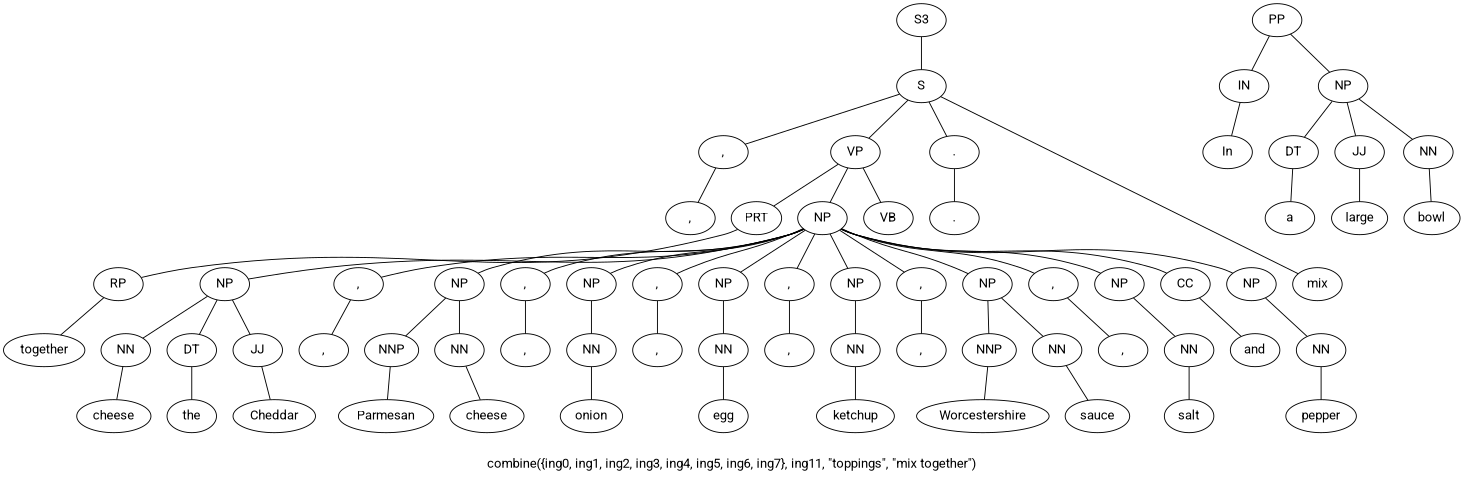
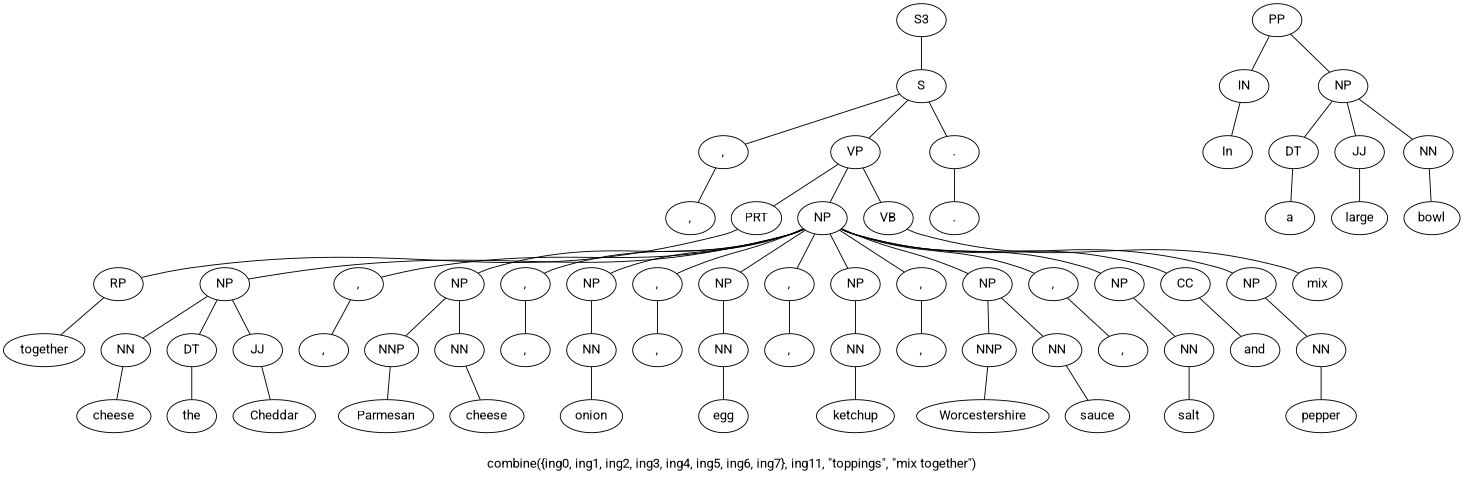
  graph {
    fontname=Roboto
    label="combine({ing0, ing1, ing2, ing3, ing4, ing5, ing6, ing7}, ing11, \"toppings\", \"mix together\")"
    node [fontname=Roboto]
    edge [fontname=Roboto]
    n1 [label=S3]
    n2 [label=S]
    n3 [label=","]
    n4 [label=VP]
    n5 [label="."]
    n6 [label=PP]
    n7 [label=IN]
    n8 [label=NP]
    n9 [label=","]
    n10 [label=VB]
    n11 [label=PRT]
    n12 [label=NP]
    n13 [label="."]
    n14 [label=In]
    n15 [label=DT]
    n16 [label=JJ]
    n17 [label=NN]
    n18 [label=a]
    n19 [label=large]
    n20 [label=bowl]
    n21 [label=mix]
    n22 [label=RP]
    n23 [label=NP]
    n24 [label=","]
    n25 [label=NP]
    n26 [label=","]
    n27 [label=NP]
    n28 [label=","]
    n29 [label=NP]
    n30 [label=","]
    n31 [label=NP]
    n32 [label=","]
    n33 [label=NP]
    n34 [label=","]
    n35 [label=NP]
    n36 [label=CC]
    n37 [label=NP]
    n38 [label=together]
    n39 [label=DT]
    n40 [label=JJ]
    n41 [label=NN]
    n42 [label=","]
    n43 [label=NNP]
    n44 [label=NN]
    n45 [label=","]
    n46 [label=NN]
    n47 [label=","]
    n48 [label=NN]
    n49 [label=","]
    n50 [label=NN]
    n51 [label=","]
    n52 [label=NNP]
    n53 [label=NN]
    n54 [label=","]
    n55 [label=NN]
    n56 [label=and]
    n57 [label=NN]
    n58 [label=the]
    n59 [label=Cheddar]
    n60 [label=cheese]
    n61 [label=Parmesan]
    n62 [label=cheese]
    n63 [label=onion]
    n64 [label=egg]
    n65 [label=ketchup]
    n66 [label=Worcestershire]
    n67 [label=sauce]
    n68 [label=salt]
    n69 [label=pepper]
    n1 -- n2
    n2 -- n3
    n2 -- n4
    n2 -- n5
    n3 -- n9
    n4 -- n10
    n4 -- n11
    n4 -- n12
    n5 -- n13
    n6 -- n7
    n6 -- n8
    n7 -- n14
    n8 -- n15
    n8 -- n16
    n8 -- n17
-   n2 -- n21
+   n10 -- n21
    n11 -- n22
    n12 -- n23
    n12 -- n24
    n12 -- n25
    n12 -- n26
    n12 -- n27
    n12 -- n28
    n12 -- n29
    n12 -- n30
    n12 -- n31
    n12 -- n32
    n12 -- n33
    n12 -- n34
    n12 -- n35
    n12 -- n36
    n12 -- n37
    n15 -- n18
    n16 -- n19
    n17 -- n20
    n22 -- n38
    n23 -- n39
    n23 -- n40
    n23 -- n41
    n24 -- n42
    n25 -- n43
    n25 -- n44
    n26 -- n45
    n27 -- n46
    n28 -- n47
    n29 -- n48
    n30 -- n49
    n31 -- n50
    n32 -- n51
    n33 -- n52
    n33 -- n53
    n34 -- n54
    n35 -- n55
    n36 -- n56
    n37 -- n57
    n39 -- n58
    n40 -- n59
    n41 -- n60
    n43 -- n61
    n44 -- n62
    n46 -- n63
    n48 -- n64
    n50 -- n65
    n52 -- n66
    n53 -- n67
    n55 -- n68
    n57 -- n69
  }
